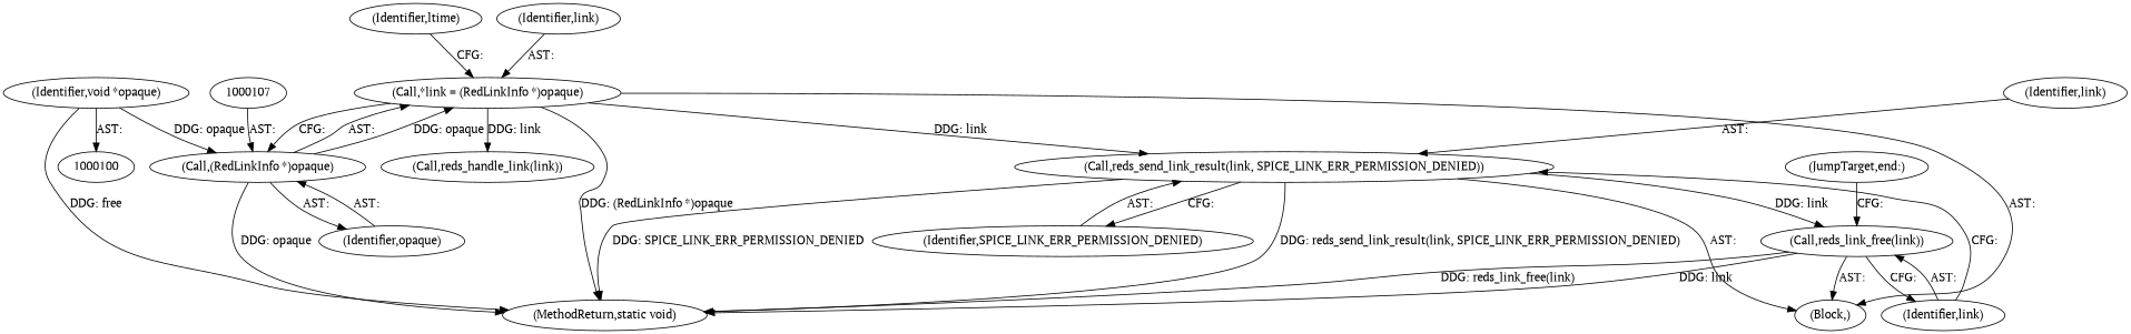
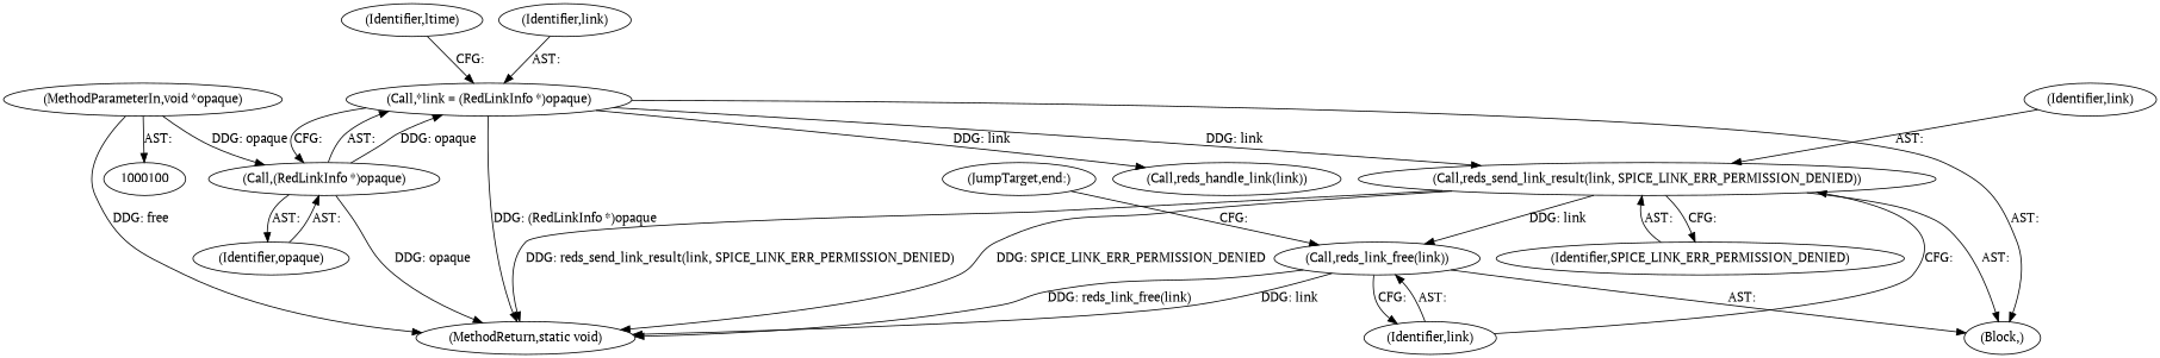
  digraph {
    fontname="PT Serif"
    node [fontname="PT Serif"]
    edge [fontname="PT Serif"]
    n1 [label="(Call,reds_send_link_result(link, SPICE_LINK_ERR_PERMISSION_DENIED))"]
    n2 [label="(Call,reds_link_free(link))"]
    n3 [label="(Identifier,SPICE_LINK_ERR_PERMISSION_DENIED)"]
    n4 [label="(MethodReturn,static void)"]
    n5 [label="(Block,)"]
    n6 [label="(Identifier,link)"]
    n7 [label="(Call,*link = (RedLinkInfo *)opaque)"]
    n8 [label="(Call,(RedLinkInfo *)opaque)"]
    n9 [label="(Call,reds_handle_link(link))"]
    n10 [label="(Identifier,opaque)"]
-   n11 [label="(Identifier,void *opaque)"]
+   n11 [label="(MethodParameterIn,void *opaque)"]
    1000100
    n13 [label="(Identifier,ltime)"]
    n14 [label="(Identifier,link)"]
    n15 [label="(JumpTarget,end:)"]
    n16 [label="(Identifier,link)"]
-   1000107
    n1 -> n2 [label="DDG: link"]
    n1 -> n3 [label="CFG: "]
    n1 -> n4 [label="DDG: SPICE_LINK_ERR_PERMISSION_DENIED"]
    n1 -> n4 [label="DDG: reds_send_link_result(link, SPICE_LINK_ERR_PERMISSION_DENIED)"]
    n1 -> n5 [label="AST: "]
    n2 -> n4 [label="DDG: link"]
    n2 -> n4 [label="DDG: reds_link_free(link)"]
    n2 -> n5 [label="AST: "]
    n2 -> n6 [label="CFG: "]
    n3 -> n1 [label="AST: "]
    n6 -> n1 [label="CFG: "]
    n6 -> n2 [label="AST: "]
    n7 -> n1 [label="DDG: link"]
    n7 -> n4 [label="DDG: (RedLinkInfo *)opaque"]
    n7 -> n5 [label="AST: "]
    n7 -> n8 [label="CFG: "]
    n7 -> n9 [label="DDG: link"]
    n8 -> n4 [label="DDG: opaque"]
    n8 -> n7 [label="AST: "]
    n8 -> n7 [label="DDG: opaque"]
    n8 -> n10 [label="AST: "]
    n10 -> n8 [label="AST: "]
    n11 -> n4 [label="DDG: free"]
    n11 -> n8 [label="DDG: opaque"]
    n11 -> 1000100 [label="AST: "]
    n13 -> n7 [label="CFG: "]
    n14 -> n7 [label="AST: "]
    n15 -> n2 [label="CFG: "]
    n16 -> n1 [label="AST: "]
-   1000107 -> n8 [label="AST: "]
  }
